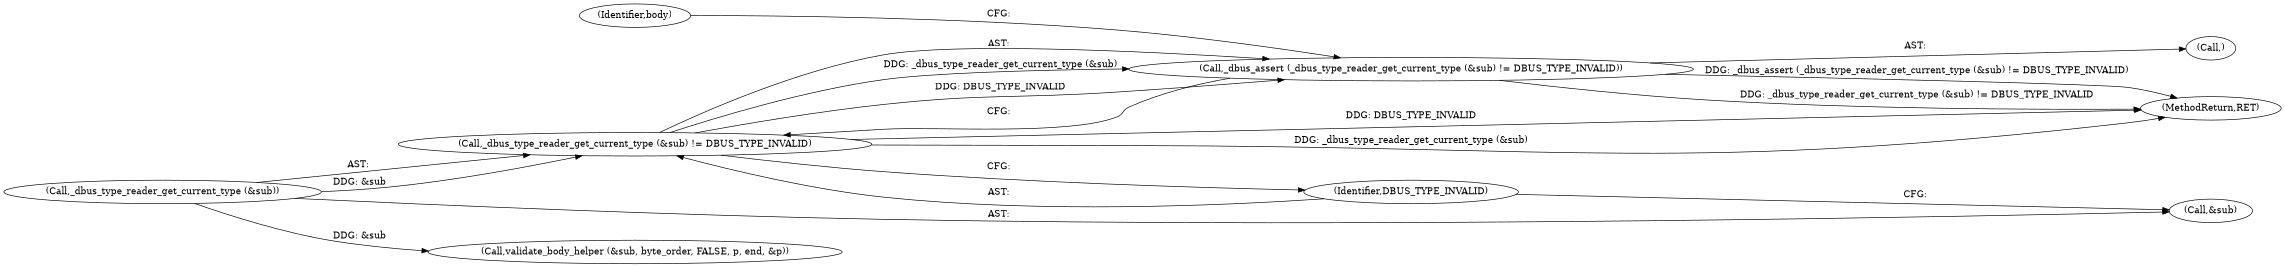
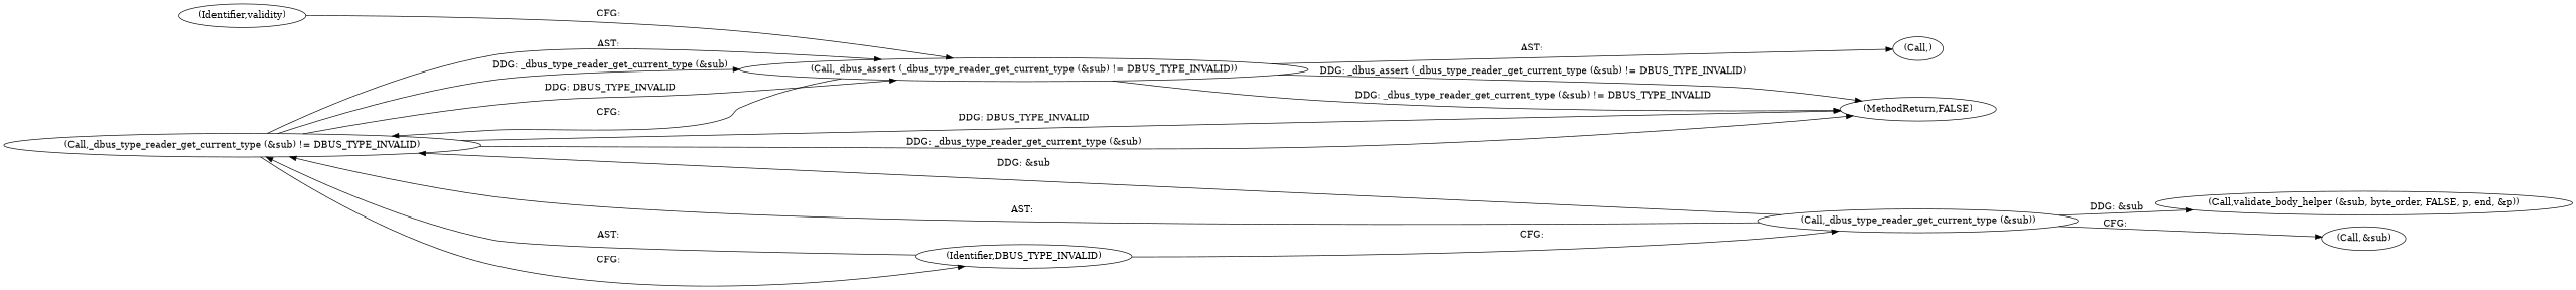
  digraph {
    rankdir=LR
    n1 [label="(Call,_dbus_type_reader_get_current_type (&sub) != DBUS_TYPE_INVALID)"]
    n2 [label="(Call,_dbus_assert (_dbus_type_reader_get_current_type (&sub) != DBUS_TYPE_INVALID))"]
-   n3 [label="(MethodReturn,RET)"]
+   n3 [label="(MethodReturn,FALSE)"]
    n4 [label="(Identifier,DBUS_TYPE_INVALID)"]
    n5 [label="(Call,)"]
    n6 [label="(Call,_dbus_type_reader_get_current_type (&sub))"]
    n7 [label="(Call,validate_body_helper (&sub, byte_order, FALSE, p, end, &p))"]
    n8 [label="(Call,&sub)"]
-   n9 [label="(Identifier,body)"]
+   n9 [label="(Identifier,validity)"]
    n1 -> n2 [label="AST: "]
    n1 -> n2 [label="DDG: _dbus_type_reader_get_current_type (&sub)"]
    n1 -> n2 [label="DDG: DBUS_TYPE_INVALID"]
    n1 -> n3 [label="DDG: DBUS_TYPE_INVALID"]
    n1 -> n3 [label="DDG: _dbus_type_reader_get_current_type (&sub)"]
    n1 -> n4 [label="CFG: "]
    n2 -> n1 [label="CFG: "]
    n2 -> n3 [label="DDG: _dbus_assert (_dbus_type_reader_get_current_type (&sub) != DBUS_TYPE_INVALID)"]
    n2 -> n3 [label="DDG: _dbus_type_reader_get_current_type (&sub) != DBUS_TYPE_INVALID"]
    n2 -> n5 [label="AST: "]
    n4 -> n1 [label="AST: "]
-   n4 -> n8 [label="CFG: "]
+   n4 -> n6 [label="CFG: "]
    n6 -> n1 [label="AST: "]
    n6 -> n1 [label="DDG: &sub"]
    n6 -> n7 [label="DDG: &sub"]
-   n6 -> n8 [label="AST: "]
+   n6 -> n8 [label="CFG: "]
    n9 -> n2 [label="CFG: "]
  }
